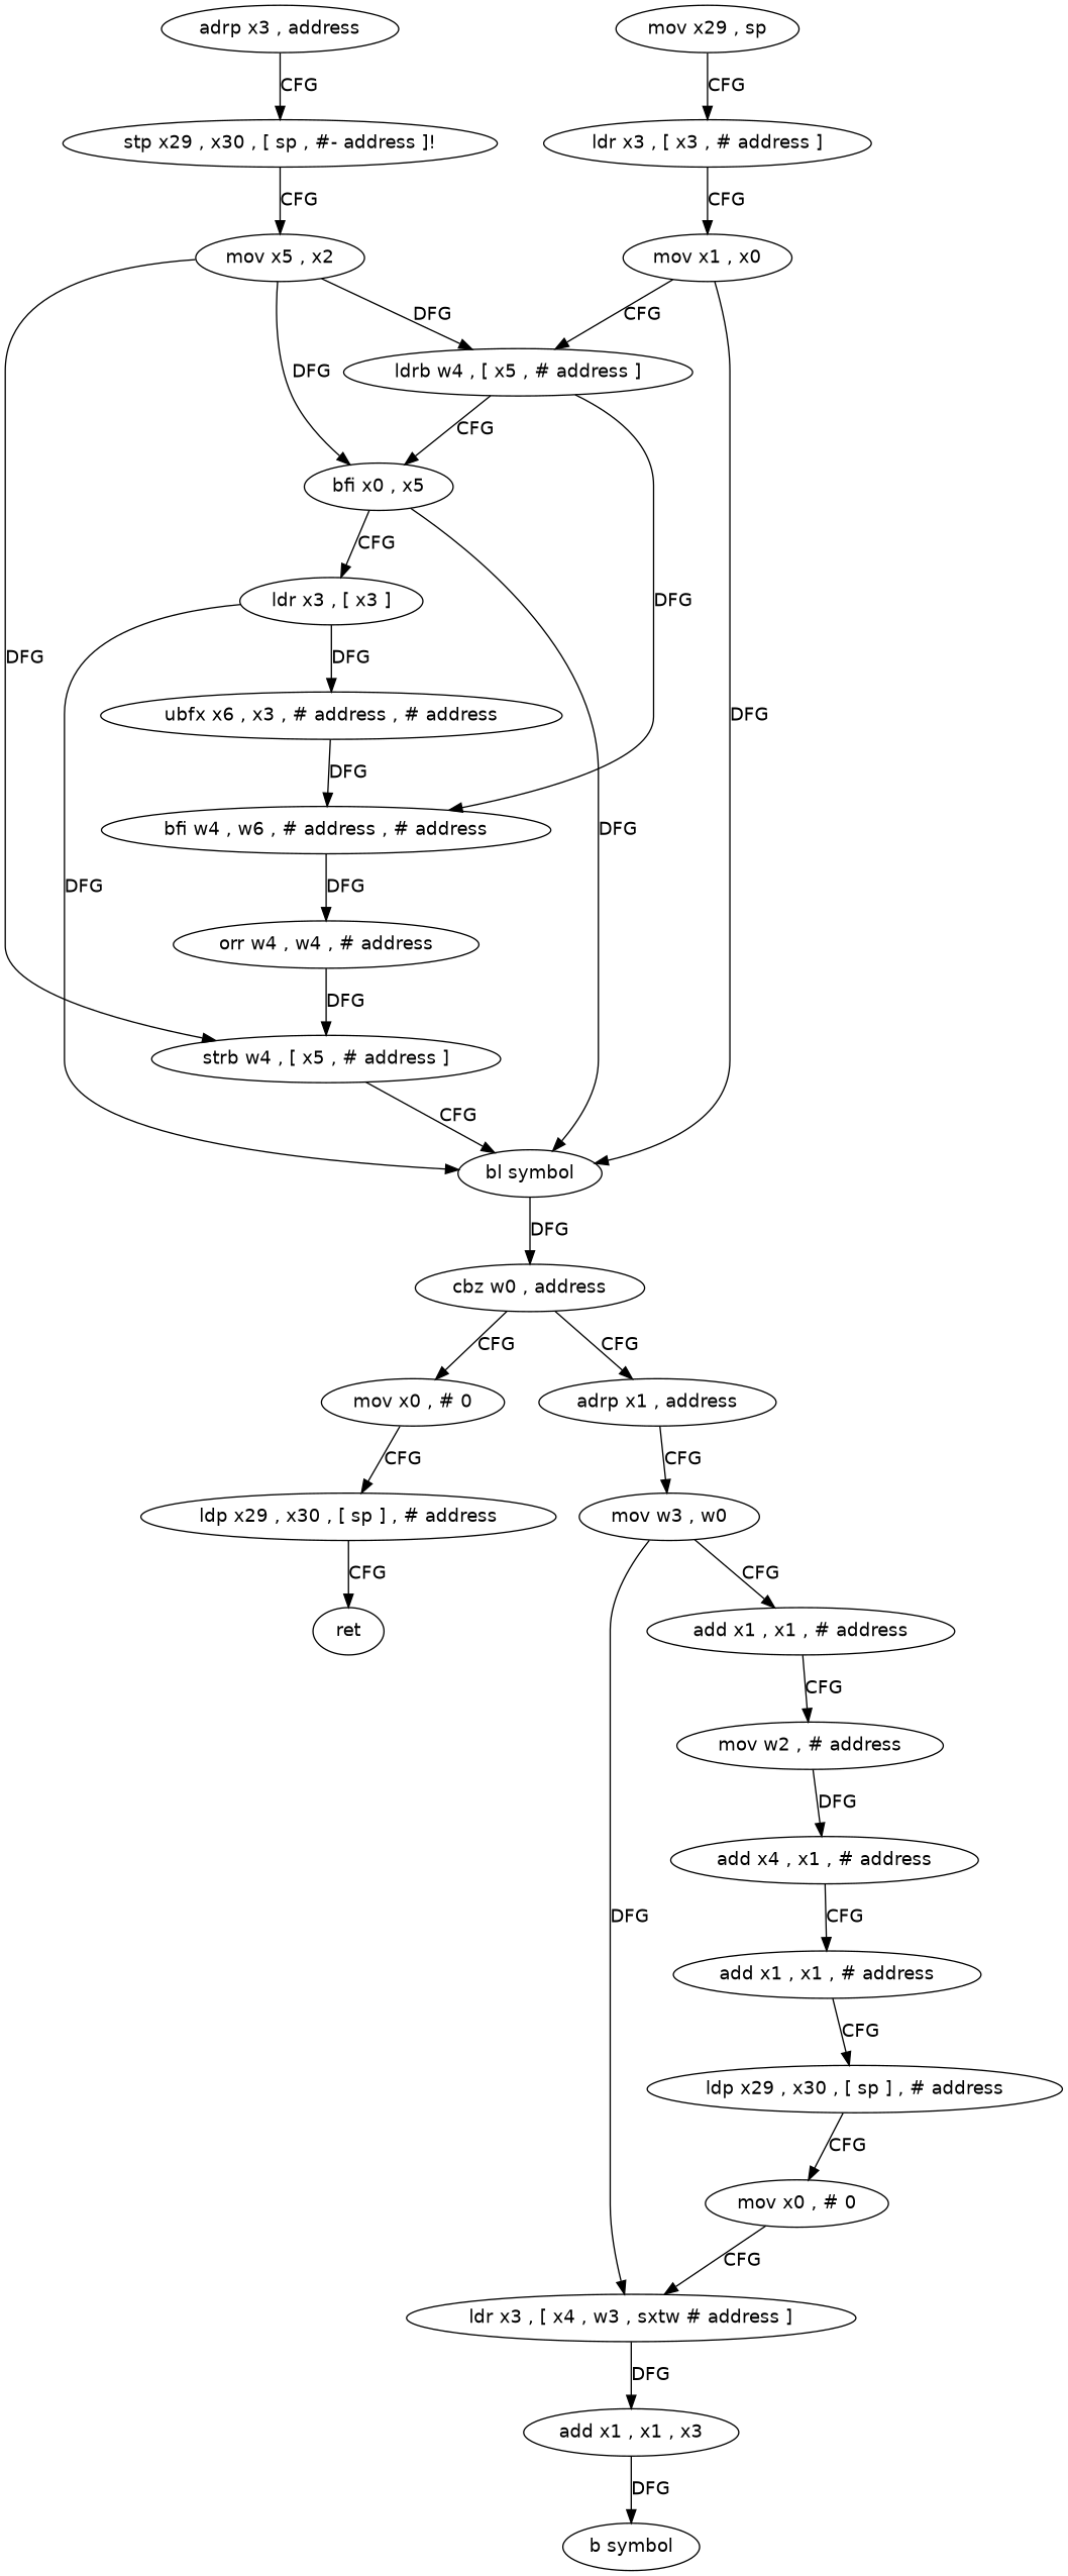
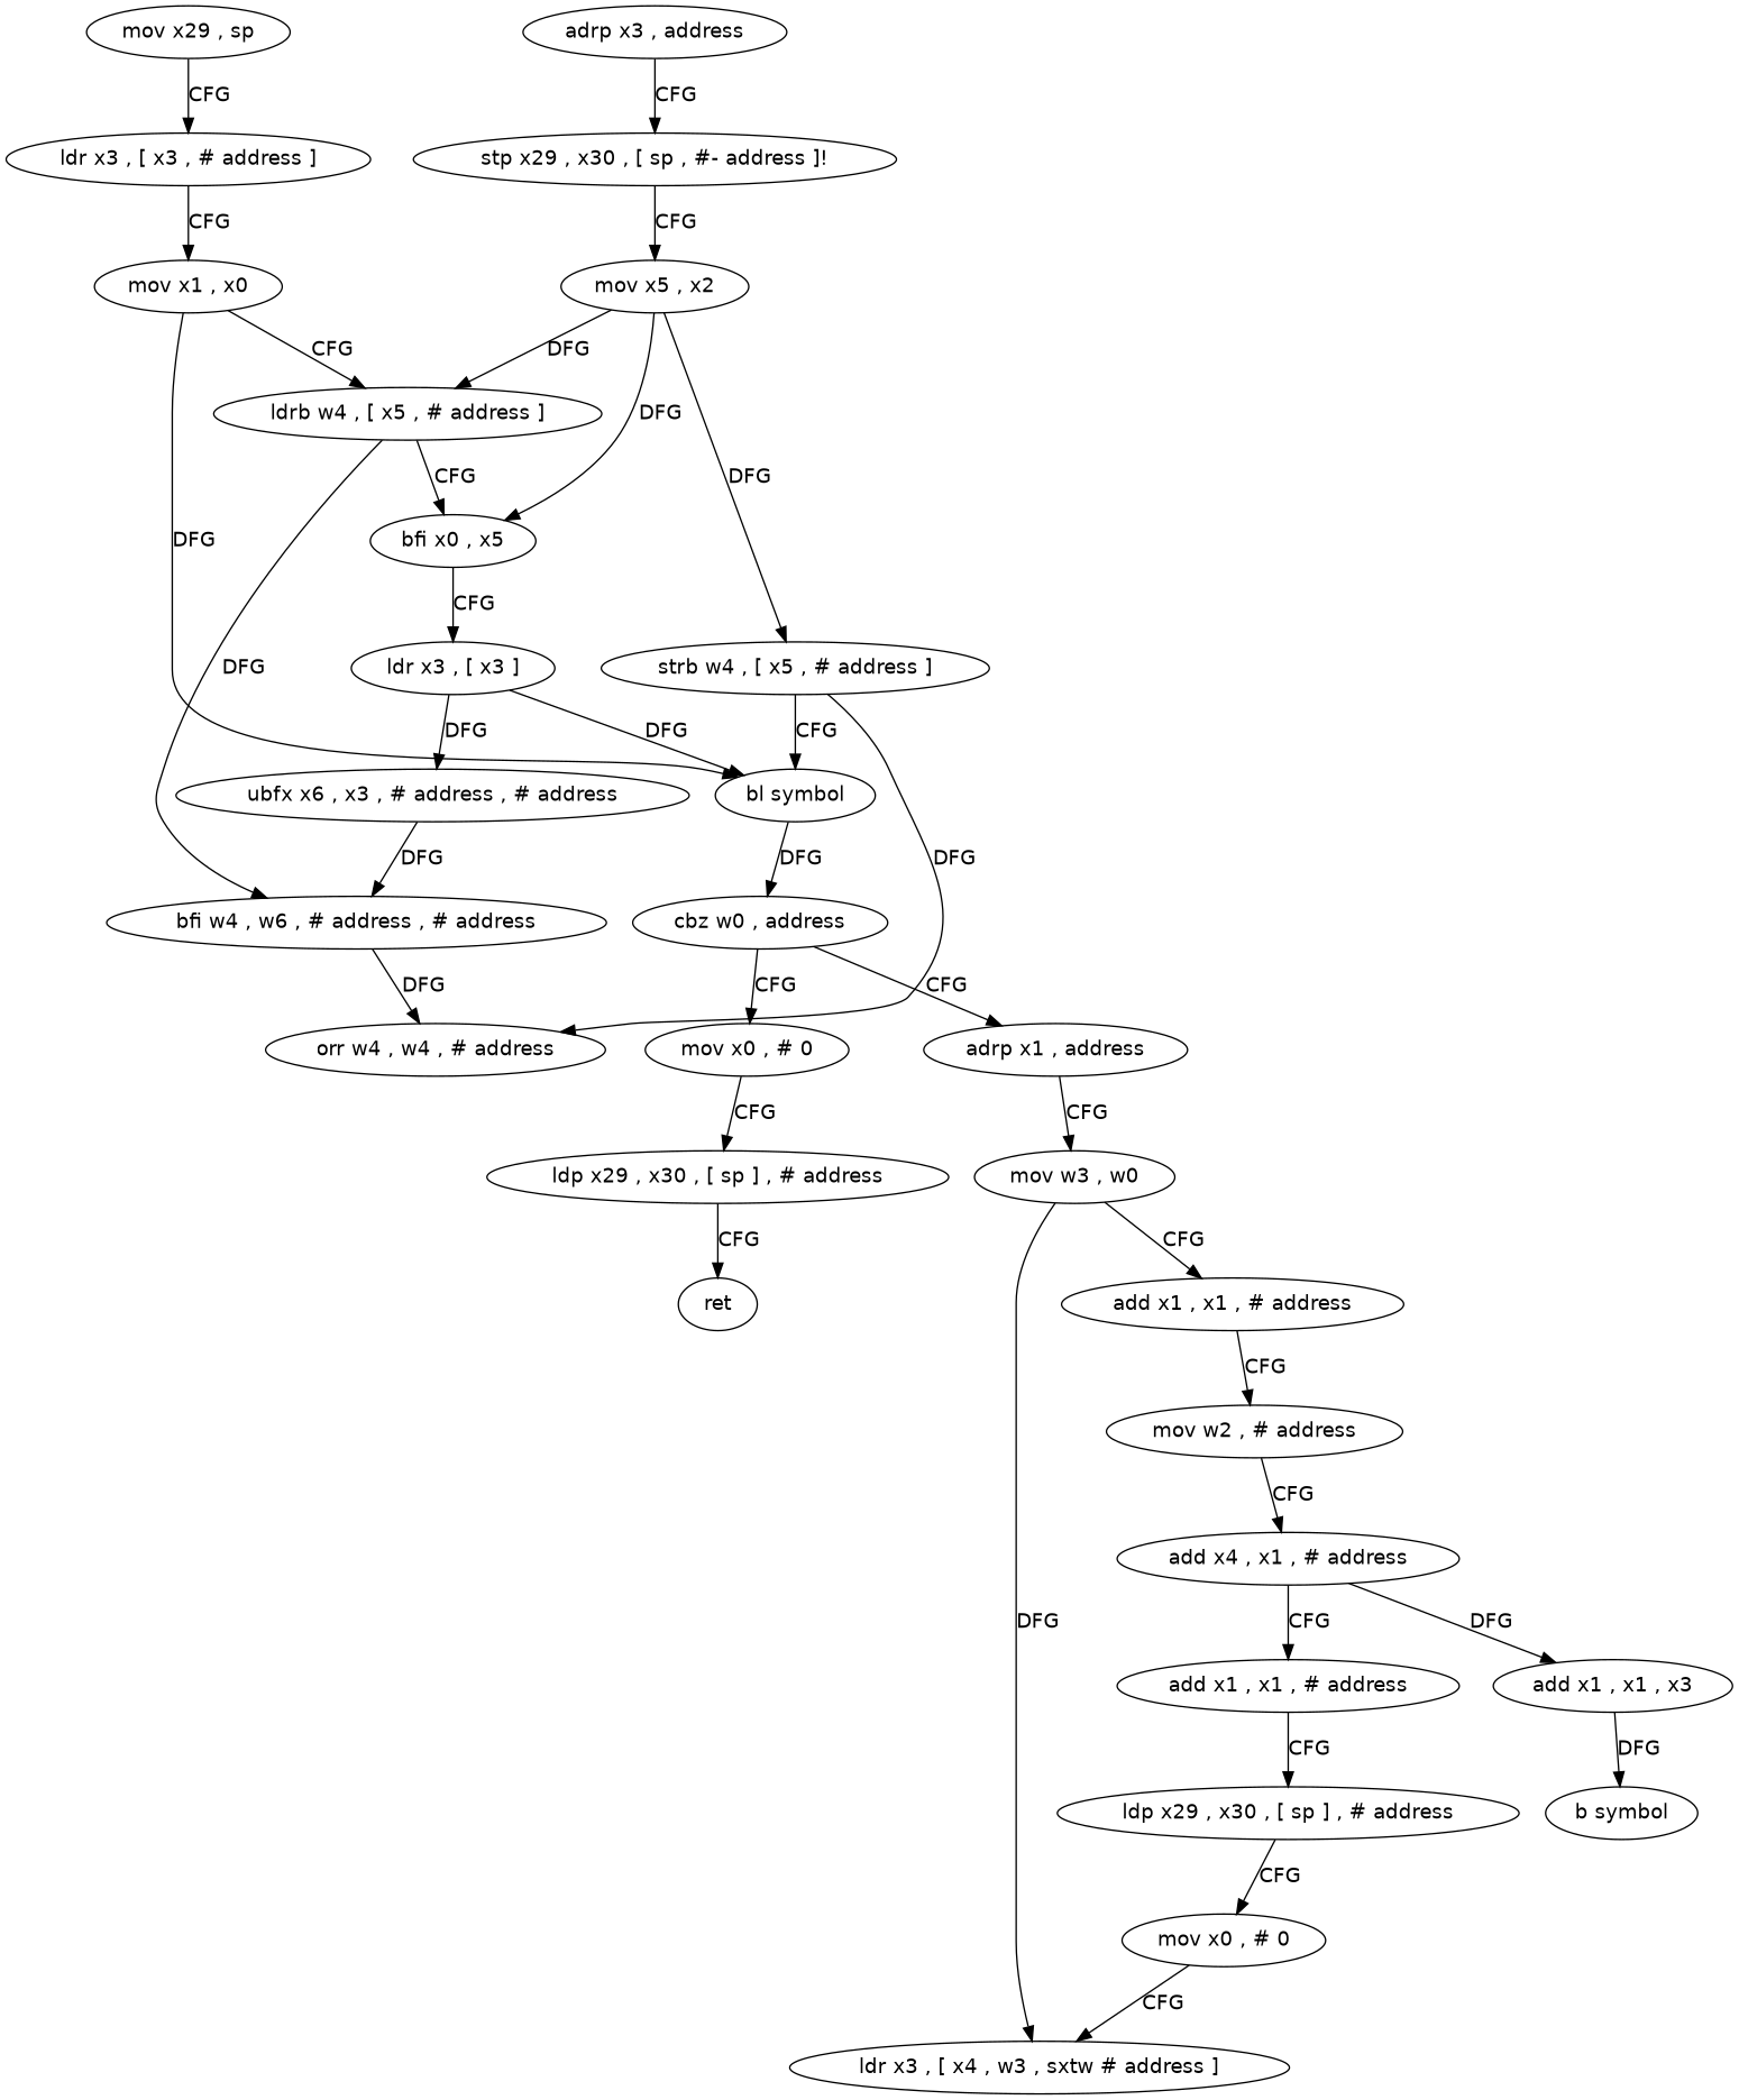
  digraph {
    fontname="DejaVu Sans"
    node [fontname="DejaVu Sans"]
    edge [fontname="DejaVu Sans"]
    n1 [label="adrp x3 , address"]
    n2 [label="stp x29 , x30 , [ sp , #- address ]!"]
    n3 [label="mov x5 , x2"]
    n4 [label="ldrb w4 , [ x5 , # address ]"]
    n5 [label="bfi x0 , x5"]
    n6 [label="strb w4 , [ x5 , # address ]"]
    n7 [label="bfi w4 , w6 , # address , # address"]
    n8 [label="bl symbol"]
    n9 [label="ldr x3 , [ x3 ]"]
    n10 [label="mov x29 , sp"]
    n11 [label="ldr x3 , [ x3 , # address ]"]
    n12 [label="cbz w0 , address"]
    n13 [label="mov x1 , x0"]
    n14 [label="orr w4 , w4 , # address"]
    n15 [label="ubfx x6 , x3 , # address , # address"]
    n16 [label="mov x0 , # 0"]
    n17 [label="adrp x1 , address"]
    n18 [label="mov w3 , w0"]
    n19 [label="add x1 , x1 , # address"]
    n20 [label="ldr x3 , [ x4 , w3 , sxtw # address ]"]
    n21 [label="ldp x29 , x30 , [ sp ] , # address"]
    n22 [label=ret]
    n23 [label="mov w2 , # address"]
    n24 [label="add x1 , x1 , x3"]
    n25 [label="add x4 , x1 , # address"]
    n26 [label="add x1 , x1 , # address"]
    n27 [label="ldp x29 , x30 , [ sp ] , # address"]
    n28 [label="mov x0 , # 0"]
    n29 [label="b symbol"]
    n1 -> n2 [label=CFG]
    n2 -> n3 [label=CFG]
    n3 -> n4 [label=DFG]
    n3 -> n5 [label=DFG]
    n3 -> n6 [label=DFG]
    n4 -> n5 [label=CFG]
    n4 -> n7 [label=DFG]
-   n5 -> n8 [label=DFG]
    n5 -> n9 [label=CFG]
    n6 -> n8 [label=CFG]
    n7 -> n14 [label=DFG]
    n8 -> n12 [label=DFG]
    n9 -> n8 [label=DFG]
    n9 -> n15 [label=DFG]
    n10 -> n11 [label=CFG]
    n11 -> n13 [label=CFG]
    n12 -> n16 [label=CFG]
    n12 -> n17 [label=CFG]
    n13 -> n4 [label=CFG]
    n13 -> n8 [label=DFG]
-   n14 -> n6 [label=DFG]
+   n6 -> n14 [label=DFG]
    n15 -> n7 [label=DFG]
    n16 -> n21 [label=CFG]
    n17 -> n18 [label=CFG]
    n18 -> n19 [label=CFG]
    n18 -> n20 [label=DFG]
    n19 -> n23 [label=CFG]
-   n20 -> n24 [label=DFG]
+   n25 -> n24 [label=DFG]
    n21 -> n22 [label=CFG]
-   n23 -> n25 [label=DFG]
+   n23 -> n25 [label=CFG]
    n24 -> n29 [label=DFG]
    n25 -> n26 [label=CFG]
    n26 -> n27 [label=CFG]
    n27 -> n28 [label=CFG]
    n28 -> n20 [label=CFG]
  }
